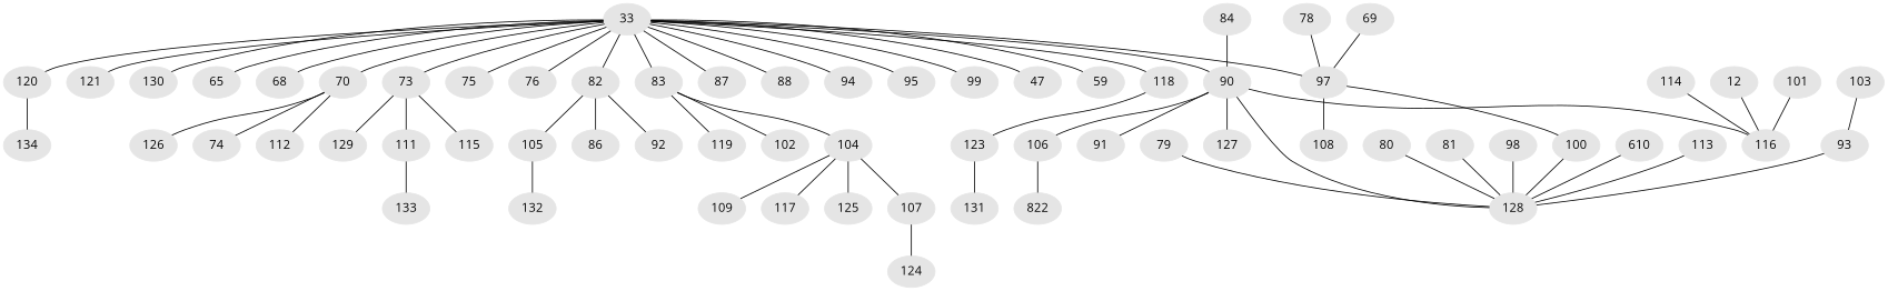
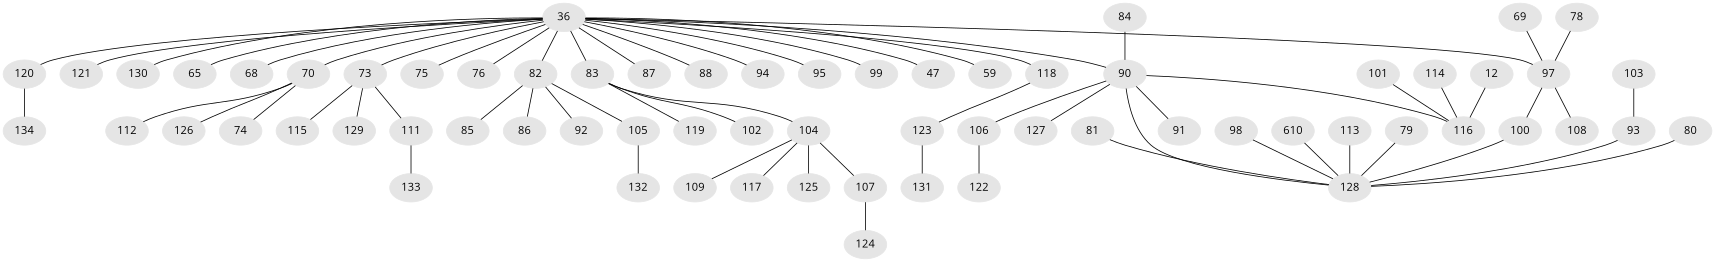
  graph {
    fontname="Open Sans"
    node [color=gray90 fontname="Open Sans" style=filled]
    edge [fontname="Open Sans"]
-   33 [super="+13+5+7+14+20+22"]
+   33 [super="+13+5+7+14+20+22" label=36]
    47
    59
    65
    68
    70 [super="+43"]
    73 [super="+6+12+67+71"]
    75
    76
    82 [super="+25"]
    83 [super="+64"]
    87 [super="+63"]
    88
    90 [super="+58+17+26+11+49+60+57+77"]
    94 [super="+54"]
    95 [super="+51"]
    97 [super="+10+41+53"]
    99
    118
    120 [super="+27+39"]
    121
    130
    74 [super="+38"]
    112 [super="+56"]
    126
    111
    115
    129
+   85
    86
    92
    105
    102
    104 [super="+96"]
    119
    116 [super="+15+62+61"]
    128 [super="+44+50+89+55+66"]
    91
    106
    127
    108
    100
    123
    134
    69
    n46 [label=12]
    133
    78
    79
    80
    81
    132
    107
    109
    117
    125
    84
-   122 [label=822]
+   122
    93
    98
    101
    103
    124
    n64 [label=610]
    113
    114
    131
    33 -- 47
    33 -- 59
    33 -- 65
    33 -- 68
    33 -- 70 [weight=2]
    33 -- 73
    33 -- 75
    33 -- 76
    33 -- 82
    33 -- 83
    33 -- 87
    33 -- 88
    33 -- 90
    33 -- 94
    33 -- 95
    33 -- 97
    33 -- 99
    33 -- 118
    33 -- 120
    33 -- 121
    33 -- 130
    70 -- 74
    70 -- 112
    70 -- 126
    73 -- 111
    73 -- 115
    73 -- 129
+   82 -- 85
    82 -- 86
    82 -- 92
    82 -- 105
    83 -- 102
    83 -- 104
    83 -- 119
    90 -- 116
    90 -- 128
    90 -- 91
    90 -- 106
    90 -- 127
    97 -- 108
    97 -- 100
    118 -- 123
    120 -- 134
    111 -- 133
    105 -- 132
    104 -- 107
    104 -- 109
    104 -- 117
    104 -- 125
    106 -- 122
    100 -- 128
    123 -- 131
    69 -- 97
    n46 -- 116
    78 -- 97
    79 -- 128
    80 -- 128
    81 -- 128
    107 -- 124
    84 -- 90
    93 -- 128
    98 -- 128
    101 -- 116
    103 -- 93
    n64 -- 128
    113 -- 128
    114 -- 116
  }
